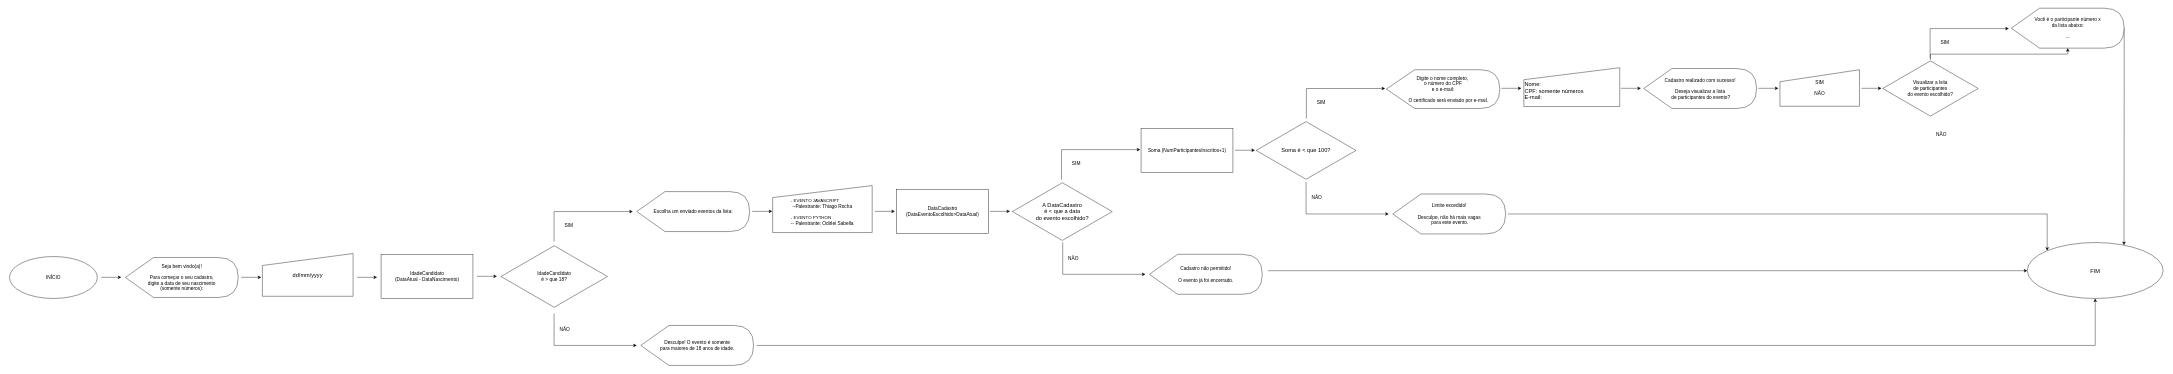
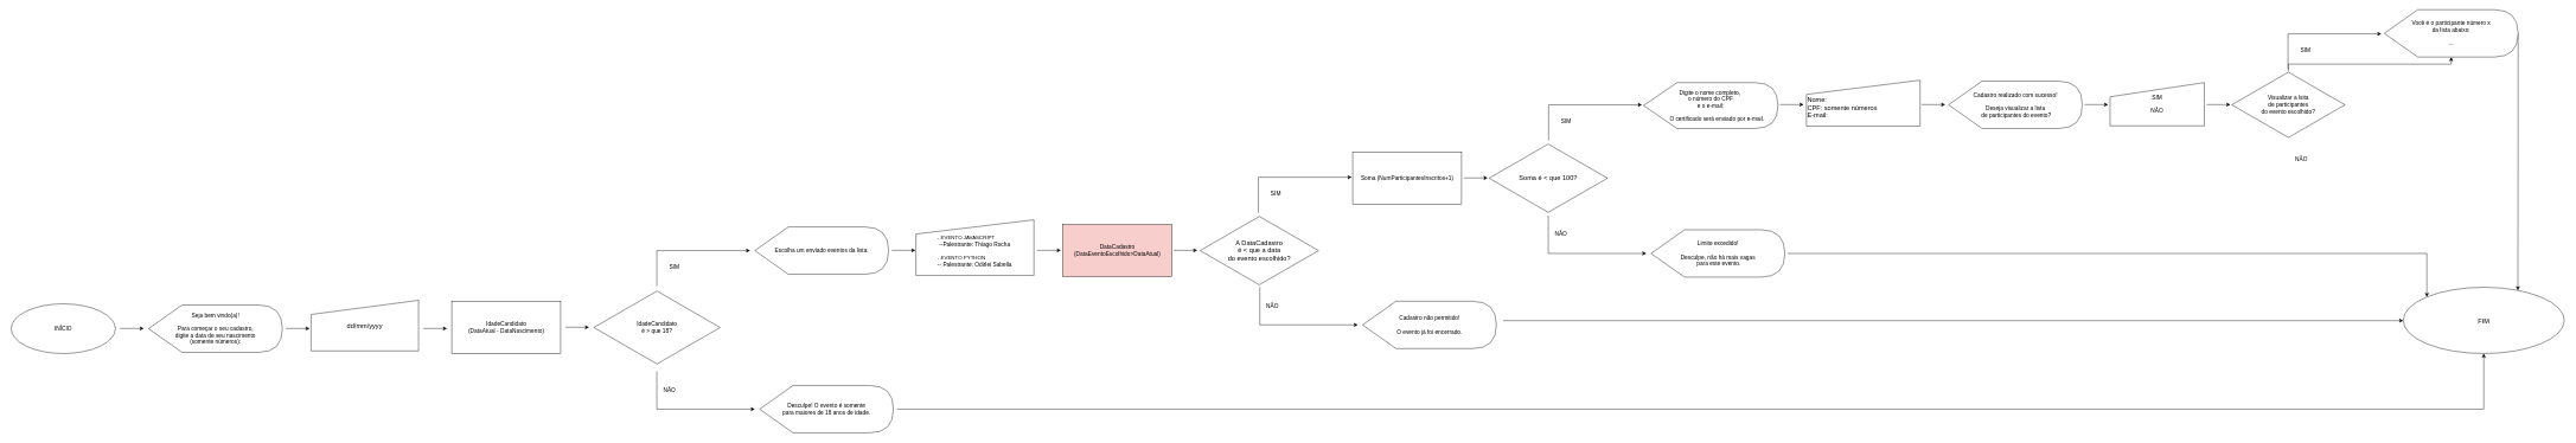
  <mxCell id="0" />
  <mxCell id="1" parent="0" />
  <mxCell id="2" value="INÍCIO" style="ellipse;whiteSpace=wrap;html=1;" parent="1" vertex="1"><mxGeometry x="20" y="641.5" width="220" height="105" as="geometry" /></mxCell>
  <mxCell id="3" value="&lt;div style=&quot;text-align: justify&quot;&gt;&lt;font style=&quot;font-size: 11px&quot;&gt;&lt;br&gt;&lt;/font&gt;&lt;/div&gt;&lt;div style=&quot;text-align: justify&quot;&gt;&lt;font style=&quot;font-size: 11px&quot;&gt;- EVENTO JAVASCRIPT&lt;/font&gt;&lt;/div&gt;&lt;div style=&quot;text-align: justify&quot;&gt;&lt;font style=&quot;font-size: 12px&quot;&gt;&amp;nbsp;--Palestrante: Thiago Rocha&amp;nbsp;&lt;/font&gt;&lt;/div&gt;&lt;div style=&quot;text-align: justify&quot;&gt;&lt;font style=&quot;font-size: 11px&quot;&gt;&lt;br&gt;&lt;/font&gt;&lt;/div&gt;&lt;div style=&quot;text-align: justify&quot;&gt;&lt;span&gt;&lt;font style=&quot;font-size: 11px&quot;&gt;- EVENTO PYTHON&lt;/font&gt;&lt;/span&gt;&lt;/div&gt;&lt;div style=&quot;text-align: justify&quot;&gt;&lt;span&gt;&lt;font style=&quot;font-size: 12px&quot;&gt;-- Palestrante: Odirlei Sabella&lt;/font&gt;&lt;/span&gt;&lt;br&gt;&lt;/div&gt;" style="shape=manualInput;whiteSpace=wrap;html=1;align=center;" parent="1" vertex="1"><mxGeometry x="1930" y="464" width="249.16" height="117.5" as="geometry" /></mxCell>
  <mxCell id="4" value="&lt;div style=&quot;font-size: 14px&quot;&gt;&lt;font style=&quot;font-size: 14px&quot;&gt;A DataCadastro&lt;/font&gt;&lt;/div&gt;&lt;div style=&quot;font-size: 14px&quot;&gt;&lt;font style=&quot;font-size: 14px&quot;&gt;é &amp;lt; que a data&lt;/font&gt;&lt;/div&gt;&lt;div style=&quot;font-size: 14px&quot;&gt;&lt;font style=&quot;font-size: 14px&quot;&gt;do evento escolhido?&lt;/font&gt;&lt;/div&gt;" style="html=1;whiteSpace=wrap;aspect=fixed;shape=isoRectangle;align=center;" parent="1" vertex="1"><mxGeometry x="2530" y="454" width="250" height="150" as="geometry" /></mxCell>
  <mxCell id="5" value="&lt;font style=&quot;font-size: 14px&quot;&gt;FIM&lt;/font&gt;" style="ellipse;whiteSpace=wrap;html=1;" parent="1" vertex="1"><mxGeometry x="5070" y="606.5" width="340" height="140" as="geometry" /></mxCell>
  <mxCell id="6" style="edgeStyle=elbowEdgeStyle;rounded=0;orthogonalLoop=1;jettySize=auto;elbow=vertical;html=1;" parent="1" edge="1"><mxGeometry relative="1" as="geometry"><mxPoint x="1383" y="784" as="sourcePoint" /><mxPoint x="1590" y="864" as="targetPoint" /><Array as="points"><mxPoint x="1383" y="864" /></Array></mxGeometry></mxCell>
  <mxCell id="7" style="edgeStyle=elbowEdgeStyle;rounded=0;orthogonalLoop=1;jettySize=auto;elbow=vertical;html=1;" parent="1" edge="1"><mxGeometry relative="1" as="geometry"><mxPoint x="1383" y="604" as="sourcePoint" /><mxPoint x="1580" y="529" as="targetPoint" /><Array as="points"><mxPoint x="1490" y="529" /></Array></mxGeometry></mxCell>
  <mxCell id="8" value="&lt;div&gt;&lt;span&gt;IdadeCandidato&lt;/span&gt;&lt;/div&gt;&lt;div&gt;&lt;span&gt;é &amp;gt; que 18?&lt;/span&gt;&lt;br&gt;&lt;/div&gt;" style="html=1;whiteSpace=wrap;aspect=fixed;shape=isoRectangle;align=center;" parent="1" vertex="1"><mxGeometry x="1250" y="611.5" width="266.67" height="160" as="geometry" /></mxCell>
  <mxCell id="9" style="edgeStyle=elbowEdgeStyle;rounded=0;orthogonalLoop=1;jettySize=auto;elbow=vertical;html=1;entryX=0.5;entryY=1;entryDx=0;entryDy=0;" parent="1" target="5" edge="1"><mxGeometry relative="1" as="geometry"><mxPoint x="1890" y="864" as="sourcePoint" /><Array as="points"><mxPoint x="3590" y="864" /><mxPoint x="3560" y="854" /><mxPoint x="3570" y="834" /></Array></mxGeometry></mxCell>
  <mxCell id="10" value="Desculpe! O evento é somente&lt;br&gt;para maiores de 18 anos de idade." style="shape=display;whiteSpace=wrap;html=1;align=center;" parent="1" vertex="1"><mxGeometry x="1600" y="814" width="282.5" height="100" as="geometry" /></mxCell>
  <mxCell id="11" value="" style="endArrow=classic;html=1;" parent="1" edge="1"><mxGeometry width="50" height="50" relative="1" as="geometry"><mxPoint x="250" y="693.5" as="sourcePoint" /><mxPoint x="300" y="693.5" as="targetPoint" /></mxGeometry></mxCell>
  <mxCell id="12" value="" style="endArrow=classic;html=1;" parent="1" edge="1"><mxGeometry width="50" height="50" relative="1" as="geometry"><mxPoint x="1879" y="528.5" as="sourcePoint" /><mxPoint x="1929" y="528.5" as="targetPoint" /></mxGeometry></mxCell>
  <mxCell id="13" value="&lt;div style=&quot;text-align: justify&quot;&gt;&lt;span style=&quot;font-size: 14px&quot;&gt;dd/mm/yyyy&lt;/span&gt;&lt;/div&gt;" style="shape=manualInput;whiteSpace=wrap;html=1;align=center;" parent="1" vertex="1"><mxGeometry x="653" y="634" width="227" height="107" as="geometry" /></mxCell>
- <mxCell id="14" value="DataCadastro&lt;br&gt;(DataEventoEscolhido&amp;gt;DataAtual)" style="html=1;dashed=0;whitespace=wrap;" parent="1" vertex="1"><mxGeometry x="2240" y="474" width="230" height="110" as="geometry" /></mxCell>
+ <mxCell id="14" value="DataCadastro&lt;br&gt;(DataEventoEscolhido&amp;gt;DataAtual)" style="html=1;dashed=0;whitespace=wrap;fillColor=#f8cecc;" parent="1" vertex="1"><mxGeometry x="2240" y="474" width="230" height="110" as="geometry" /></mxCell>
  <mxCell id="15" value="" style="endArrow=classic;html=1;" parent="1" edge="1"><mxGeometry width="50" height="50" relative="1" as="geometry"><mxPoint x="3087" y="375.5" as="sourcePoint" /><mxPoint x="3137" y="375.5" as="targetPoint" /></mxGeometry></mxCell>
  <mxCell id="16" value="&lt;font style=&quot;font-size: 12px&quot;&gt;&lt;span&gt;Seja bem vindo(a)!&lt;/span&gt;&lt;br&gt;&lt;br&gt;&lt;span&gt;Para começar o seu cadastro,&lt;br&gt;digite a data de seu nascimento&lt;br&gt;(somente números):&lt;/span&gt;&lt;/font&gt;" style="shape=display;whiteSpace=wrap;html=1;align=center;" parent="1" vertex="1"><mxGeometry x="310" y="644" width="282.5" height="100" as="geometry" /></mxCell>
  <mxCell id="17" value="" style="endArrow=classic;html=1;" parent="1" edge="1"><mxGeometry width="50" height="50" relative="1" as="geometry"><mxPoint x="600" y="693.5" as="sourcePoint" /><mxPoint x="650" y="693.5" as="targetPoint" /></mxGeometry></mxCell>
  <mxCell id="18" value="IdadeCandidato&lt;br&gt;(DataAtual - DataNascimento)" style="html=1;dashed=0;whitespace=wrap;" parent="1" vertex="1"><mxGeometry x="950" y="636.5" width="230" height="110" as="geometry" /></mxCell>
  <mxCell id="19" value="" style="endArrow=classic;html=1;" parent="1" edge="1"><mxGeometry width="50" height="50" relative="1" as="geometry"><mxPoint x="890" y="693.5" as="sourcePoint" /><mxPoint x="940" y="693.5" as="targetPoint" /></mxGeometry></mxCell>
  <mxCell id="20" value="" style="endArrow=classic;html=1;" parent="1" edge="1"><mxGeometry width="50" height="50" relative="1" as="geometry"><mxPoint x="1190" y="691" as="sourcePoint" /><mxPoint x="1240" y="691" as="targetPoint" /></mxGeometry></mxCell>
  <mxCell id="21" value="NÃO" style="text;html=1;strokeColor=none;fillColor=none;align=center;verticalAlign=middle;whiteSpace=wrap;rounded=0;" parent="1" vertex="1"><mxGeometry x="1390" y="814" width="40" height="20" as="geometry" /></mxCell>
  <mxCell id="22" value="Escolha um enviado eventos da lista:" style="shape=display;whiteSpace=wrap;html=1;align=center;" parent="1" vertex="1"><mxGeometry x="1590" y="479" width="282.5" height="100" as="geometry" /></mxCell>
  <mxCell id="23" value="SIM" style="text;html=1;strokeColor=none;fillColor=none;align=center;verticalAlign=middle;whiteSpace=wrap;rounded=0;" parent="1" vertex="1"><mxGeometry x="1400" y="554" width="40" height="20" as="geometry" /></mxCell>
  <mxCell id="24" value="" style="endArrow=classic;html=1;" parent="1" edge="1"><mxGeometry width="50" height="50" relative="1" as="geometry"><mxPoint x="2186" y="528.5" as="sourcePoint" /><mxPoint x="2236" y="528.5" as="targetPoint" /></mxGeometry></mxCell>
  <mxCell id="25" value="" style="endArrow=classic;html=1;" parent="1" edge="1"><mxGeometry width="50" height="50" relative="1" as="geometry"><mxPoint x="2474" y="528.5" as="sourcePoint" /><mxPoint x="2524" y="528.5" as="targetPoint" /></mxGeometry></mxCell>
  <mxCell id="26" value="&lt;font&gt;&lt;font style=&quot;font-size: 12px&quot;&gt;Digite o nome completo,&amp;nbsp;&lt;br&gt;o número do CPF&lt;br&gt;e o e-mail:&lt;/font&gt;&lt;br&gt;&lt;br&gt;&lt;div style=&quot;text-align: right&quot;&gt;&lt;span&gt;&amp;nbsp; &amp;nbsp; &amp;nbsp; &amp;nbsp; O certificado será enviado por e-mail.&lt;/span&gt;&lt;/div&gt;&lt;/font&gt;" style="shape=display;whiteSpace=wrap;html=1;align=center;" parent="1" vertex="1"><mxGeometry x="3466" y="174" width="284" height="97" as="geometry" /></mxCell>
  <mxCell id="27" value="&lt;div&gt;&lt;span style=&quot;font-size: 14px&quot;&gt;&lt;br&gt;&lt;/span&gt;&lt;/div&gt;&lt;div&gt;&lt;span style=&quot;font-size: 14px&quot;&gt;Nome:&lt;/span&gt;&lt;/div&gt;&lt;div&gt;&lt;span style=&quot;font-size: 14px&quot;&gt;CPF: somente números&lt;/span&gt;&lt;/div&gt;&lt;div&gt;&lt;span style=&quot;font-size: 14px&quot;&gt;E-mail:&lt;/span&gt;&lt;/div&gt;" style="shape=manualInput;whiteSpace=wrap;html=1;align=left;" parent="1" vertex="1"><mxGeometry x="3810" y="169" width="240" height="97" as="geometry" /></mxCell>
  <mxCell id="28" value="&lt;div&gt;&lt;span&gt;Cadastro realizado com sucesso!&lt;/span&gt;&lt;/div&gt;&lt;font&gt;&lt;div&gt;&lt;br&gt;&lt;/div&gt;&lt;div&gt;&lt;span&gt;Deseja visualizar&amp;nbsp;a lista&lt;/span&gt;&lt;/div&gt;&lt;div&gt;&lt;span&gt;&amp;nbsp;de participantes do evento?&lt;/span&gt;&lt;/div&gt;&lt;/font&gt;" style="shape=display;whiteSpace=wrap;html=1;align=center;" parent="1" vertex="1"><mxGeometry x="4110" y="171" width="282.5" height="100" as="geometry" /></mxCell>
  <mxCell id="29" value="&lt;div&gt;SIM&lt;/div&gt;&lt;div&gt;&lt;br&gt;&lt;/div&gt;&lt;div&gt;NÃO&lt;/div&gt;" style="shape=manualInput;whiteSpace=wrap;html=1;align=center;" parent="1" vertex="1"><mxGeometry x="4451" y="174" width="199" height="91.5" as="geometry" /></mxCell>
  <mxCell id="30" style="edgeStyle=elbowEdgeStyle;rounded=0;orthogonalLoop=1;jettySize=auto;elbow=vertical;html=1;" parent="1" source="31" target="54" edge="1"><mxGeometry relative="1" as="geometry" /></mxCell>
  <mxCell id="31" value="&lt;div&gt;&lt;font style=&quot;font-size: 12px&quot;&gt;Visualizar a lsita&lt;/font&gt;&lt;/div&gt;&lt;div&gt;&lt;font style=&quot;font-size: 12px&quot;&gt;de participantes&lt;/font&gt;&lt;/div&gt;&lt;div&gt;&lt;font style=&quot;font-size: 12px&quot;&gt;do evento escolhido?&lt;/font&gt;&lt;/div&gt;" style="html=1;whiteSpace=wrap;aspect=fixed;shape=isoRectangle;align=center;" parent="1" vertex="1"><mxGeometry x="4708" y="149.25" width="239.17" height="143.5" as="geometry" /></mxCell>
  <mxCell id="32" style="edgeStyle=elbowEdgeStyle;rounded=0;orthogonalLoop=1;jettySize=auto;elbow=vertical;html=1;" parent="1" edge="1"><mxGeometry relative="1" as="geometry"><mxPoint x="2653" y="449" as="sourcePoint" /><mxPoint x="2850" y="374" as="targetPoint" /><Array as="points"><mxPoint x="2760" y="374" /></Array></mxGeometry></mxCell>
  <mxCell id="33" value="SIM" style="text;html=1;strokeColor=none;fillColor=none;align=center;verticalAlign=middle;whiteSpace=wrap;rounded=0;" parent="1" vertex="1"><mxGeometry x="2670" y="399" width="40" height="20" as="geometry" /></mxCell>
  <mxCell id="34" style="edgeStyle=elbowEdgeStyle;rounded=0;orthogonalLoop=1;jettySize=auto;elbow=vertical;html=1;" parent="1" edge="1"><mxGeometry relative="1" as="geometry"><mxPoint x="2656" y="606" as="sourcePoint" /><mxPoint x="2863" y="686" as="targetPoint" /><Array as="points"><mxPoint x="2656" y="686" /></Array></mxGeometry></mxCell>
  <mxCell id="35" style="edgeStyle=elbowEdgeStyle;rounded=0;orthogonalLoop=1;jettySize=auto;elbow=vertical;html=1;entryX=0;entryY=0.5;entryDx=0;entryDy=0;" parent="1" target="5" edge="1"><mxGeometry relative="1" as="geometry"><mxPoint x="3170" y="677" as="sourcePoint" /></mxGeometry></mxCell>
  <mxCell id="36" value="Cadastro não permitido!&lt;br&gt;&lt;br&gt;O evento já foi encerrado." style="shape=display;whiteSpace=wrap;html=1;align=center;" parent="1" vertex="1"><mxGeometry x="2873" y="636" width="282.5" height="100" as="geometry" /></mxCell>
  <mxCell id="37" value="NÃO" style="text;html=1;strokeColor=none;fillColor=none;align=center;verticalAlign=middle;whiteSpace=wrap;rounded=0;" parent="1" vertex="1"><mxGeometry x="2663" y="636" width="40" height="20" as="geometry" /></mxCell>
  <mxCell id="38" value="&lt;div style=&quot;font-size: 14px&quot;&gt;&lt;span&gt;Soma é &amp;lt; que 100?&lt;/span&gt;&lt;br&gt;&lt;/div&gt;" style="html=1;whiteSpace=wrap;aspect=fixed;shape=isoRectangle;align=center;" parent="1" vertex="1"><mxGeometry x="3140" y="301" width="250" height="150" as="geometry" /></mxCell>
  <mxCell id="39" value="Soma (NumParticipantesInscritos+1)" style="html=1;dashed=0;whitespace=wrap;" parent="1" vertex="1"><mxGeometry x="2852" y="321" width="230" height="110" as="geometry" /></mxCell>
  <mxCell id="40" style="edgeStyle=elbowEdgeStyle;rounded=0;orthogonalLoop=1;jettySize=auto;elbow=vertical;html=1;" parent="1" edge="1"><mxGeometry relative="1" as="geometry"><mxPoint x="3265.75" y="296" as="sourcePoint" /><mxPoint x="3462.75" y="221" as="targetPoint" /><Array as="points"><mxPoint x="3372.75" y="221" /></Array></mxGeometry></mxCell>
  <mxCell id="41" value="SIM" style="text;html=1;strokeColor=none;fillColor=none;align=center;verticalAlign=middle;whiteSpace=wrap;rounded=0;" parent="1" vertex="1"><mxGeometry x="3282.75" y="246" width="40" height="20" as="geometry" /></mxCell>
  <mxCell id="42" value="" style="endArrow=classic;html=1;" parent="1" edge="1"><mxGeometry width="50" height="50" relative="1" as="geometry"><mxPoint x="3754" y="220.5" as="sourcePoint" /><mxPoint x="3804" y="220.5" as="targetPoint" /></mxGeometry></mxCell>
  <mxCell id="43" style="edgeStyle=elbowEdgeStyle;rounded=0;orthogonalLoop=1;jettySize=auto;elbow=vertical;html=1;" parent="1" edge="1"><mxGeometry relative="1" as="geometry"><mxPoint x="3265" y="455" as="sourcePoint" /><mxPoint x="3472" y="535" as="targetPoint" /><Array as="points"><mxPoint x="3265" y="535" /></Array></mxGeometry></mxCell>
  <mxCell id="44" style="edgeStyle=elbowEdgeStyle;rounded=0;orthogonalLoop=1;jettySize=auto;elbow=vertical;html=1;entryX=0;entryY=0;entryDx=0;entryDy=0;" parent="1" target="5" edge="1"><mxGeometry relative="1" as="geometry"><mxPoint x="3770" y="535" as="sourcePoint" /><Array as="points"><mxPoint x="3940" y="535" /></Array></mxGeometry></mxCell>
  <mxCell id="45" value="Limite excedido!&lt;br&gt;&lt;br&gt;Desculpe, não há mais vagas&lt;br&gt;&amp;nbsp;para este evento." style="shape=display;whiteSpace=wrap;html=1;align=center;" parent="1" vertex="1"><mxGeometry x="3482" y="485" width="282.5" height="100" as="geometry" /></mxCell>
  <mxCell id="46" value="NÃO" style="text;html=1;strokeColor=none;fillColor=none;align=center;verticalAlign=middle;whiteSpace=wrap;rounded=0;" parent="1" vertex="1"><mxGeometry x="3272" y="485" width="40" height="20" as="geometry" /></mxCell>
  <mxCell id="47" value="" style="endArrow=classic;html=1;" parent="1" edge="1"><mxGeometry width="50" height="50" relative="1" as="geometry"><mxPoint x="4053" y="220.5" as="sourcePoint" /><mxPoint x="4103" y="220.5" as="targetPoint" /></mxGeometry></mxCell>
  <mxCell id="48" value="" style="endArrow=classic;html=1;" parent="1" edge="1"><mxGeometry width="50" height="50" relative="1" as="geometry"><mxPoint x="4397" y="220.5" as="sourcePoint" /><mxPoint x="4447" y="220.5" as="targetPoint" /></mxGeometry></mxCell>
  <mxCell id="49" value="" style="endArrow=classic;html=1;" parent="1" edge="1"><mxGeometry width="50" height="50" relative="1" as="geometry"><mxPoint x="4655" y="220.5" as="sourcePoint" /><mxPoint x="4705" y="220.5" as="targetPoint" /></mxGeometry></mxCell>
  <mxCell id="50" style="edgeStyle=elbowEdgeStyle;rounded=0;orthogonalLoop=1;jettySize=auto;elbow=vertical;html=1;" parent="1" edge="1"><mxGeometry relative="1" as="geometry"><mxPoint x="4826.75" y="146" as="sourcePoint" /><mxPoint x="5023.75" y="71" as="targetPoint" /><Array as="points"><mxPoint x="4933.75" y="71" /></Array></mxGeometry></mxCell>
  <mxCell id="51" value="SIM" style="text;html=1;strokeColor=none;fillColor=none;align=center;verticalAlign=middle;whiteSpace=wrap;rounded=0;" parent="1" vertex="1"><mxGeometry x="4843.75" y="96" width="40" height="20" as="geometry" /></mxCell>
  <mxCell id="52" value="NÃO" style="text;html=1;strokeColor=none;fillColor=none;align=center;verticalAlign=middle;whiteSpace=wrap;rounded=0;" parent="1" vertex="1"><mxGeometry x="4835" y="326" width="40" height="20" as="geometry" /></mxCell>
  <mxCell id="53" style="edgeStyle=elbowEdgeStyle;rounded=0;orthogonalLoop=1;jettySize=auto;elbow=vertical;html=1;exitX=1;exitY=0.5;exitDx=0;exitDy=0;exitPerimeter=0;" parent="1" source="54" edge="1"><mxGeometry relative="1" as="geometry"><mxPoint x="5312" y="613" as="targetPoint" /><Array as="points"><mxPoint x="5340" y="224" /></Array></mxGeometry></mxCell>
  <mxCell id="54" value="&lt;div&gt;Você é o participante número x&lt;/div&gt;&lt;div&gt;da lista abaixo:&lt;/div&gt;&lt;div&gt;&lt;br&gt;&lt;/div&gt;&lt;div&gt;...&lt;/div&gt;" style="shape=display;whiteSpace=wrap;html=1;align=center;" parent="1" vertex="1"><mxGeometry x="5030" y="20" width="282.5" height="100" as="geometry" /></mxCell>
